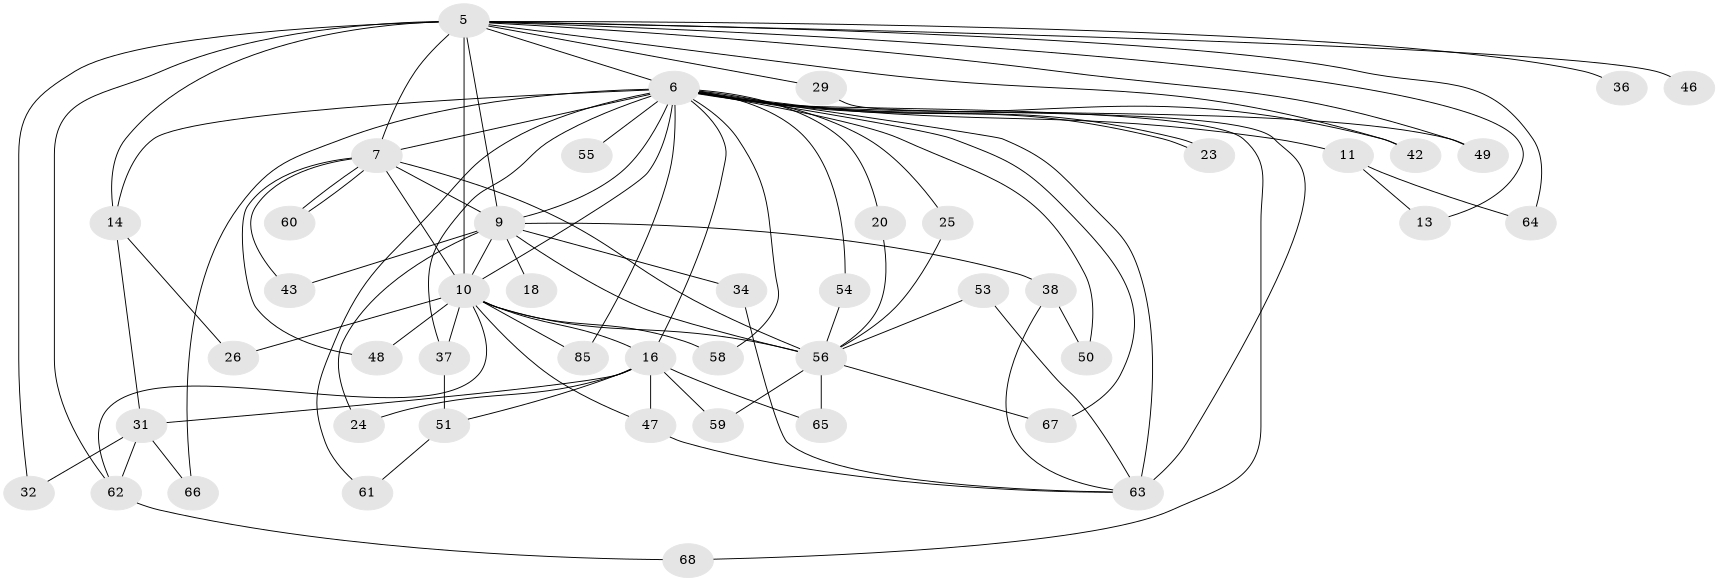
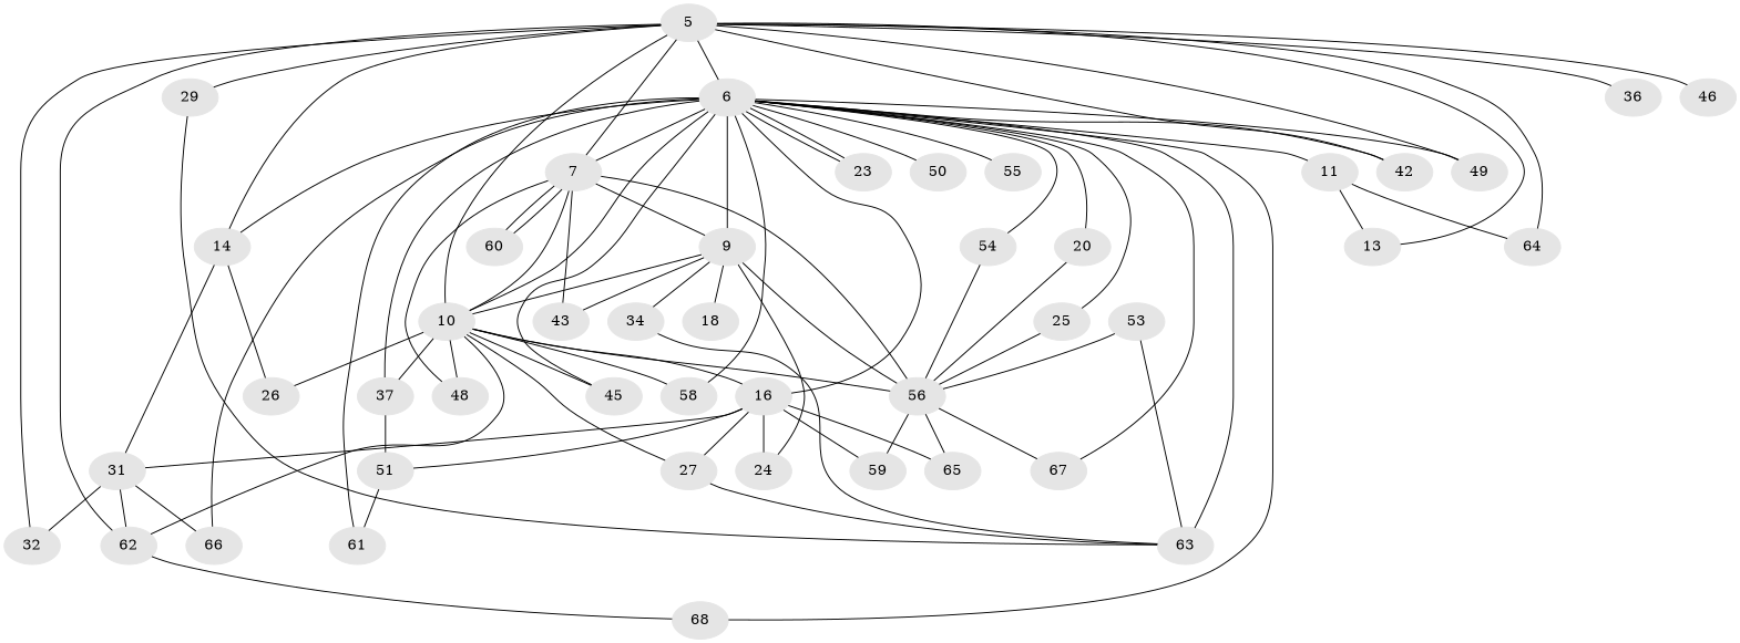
  graph {
    node [color=gray90 style=filled]
    5 [super="+1"]
    6 [super="+3"]
    7 [super="+4"]
    9 [super="+8"]
    10 [super="+2"]
    13
    14
    29
    32
    36
    42
    46
    49
    62 [super="+40"]
    64 [super="+33"]
    11
    16 [super="+12"]
    20
    23
    25
    n21 [label=37]
-   45 [label=85]
+   45
    50
    54
    55
    58
    61
    63 [super="+37"]
    66 [super="+28+57"]
    67
    68
    43
    48
    56 [super="+39+44+35"]
    60
    18
    24
    34
-   38 [super="+21"]
    26
-   47 [super="+41"]
+   47 [super="+41" label=27]
    31 [super="+22"]
    51
    59
    65
    53
    5 -- 6 [weight=4]
    5 -- 7 [weight=4]
-   5 -- 9 [weight=4]
    5 -- 10 [weight=4]
    5 -- 13
    5 -- 14
    5 -- 29
    5 -- 32
    5 -- 36 [weight=2]
    5 -- 42
    5 -- 46 [weight=2]
    5 -- 49
    5 -- 62
    5 -- 64
    6 -- 7 [weight=4]
    6 -- 9 [weight=4]
    6 -- 10 [weight=4]
    6 -- 14
    6 -- 42
    6 -- 49
    6 -- 11 [weight=2]
    6 -- 16 [weight=2]
    6 -- 20
    6 -- 23
    6 -- 23
    6 -- 25
    6 -- n21
    6 -- 45
    6 -- 50
    6 -- 54
    6 -- 55 [weight=2]
    6 -- 58
    6 -- 61
    6 -- 63 [weight=4]
    6 -- 66 [weight=2]
    6 -- 67
    6 -- 68
    7 -- 9 [weight=4]
    7 -- 10 [weight=4]
    7 -- 43
    7 -- 48
    7 -- 56 [weight=3]
    7 -- 60
    7 -- 60
    9 -- 10 [weight=4]
    9 -- 43
    9 -- 56
    9 -- 18 [weight=2]
    9 -- 24
    9 -- 34
-   9 -- 38
    10 -- 62
    10 -- 16
    10 -- n21
    10 -- 45
    10 -- 58
    10 -- 48
    10 -- 56 [weight=2]
    10 -- 26
    10 -- 47
    14 -- 26
    14 -- 31
    29 -- 63
    62 -- 68
    11 -- 13
    11 -- 64
    16 -- 24
    16 -- 47
    16 -- 31 [weight=2]
    16 -- 51
    16 -- 59
    16 -- 65
    20 -- 56
    25 -- 56
    n21 -- 51
    54 -- 56
    56 -- 67
    56 -- 59
    56 -- 65
    34 -- 63
-   38 -- 50
-   38 -- 63 [weight=2]
    47 -- 63
    31 -- 32
    31 -- 62
    31 -- 66
    51 -- 61
    53 -- 63
    53 -- 56
  }
